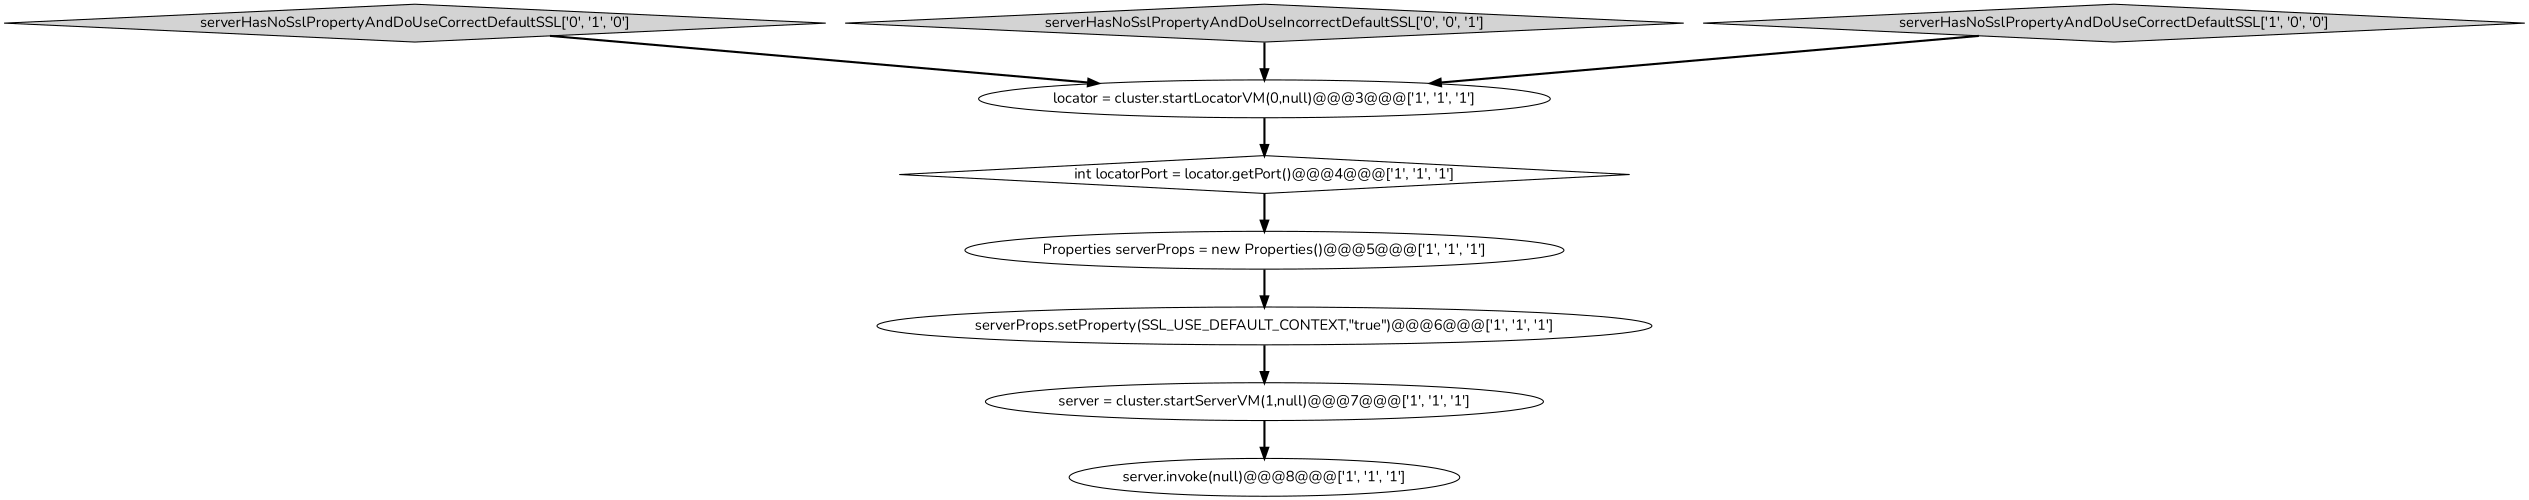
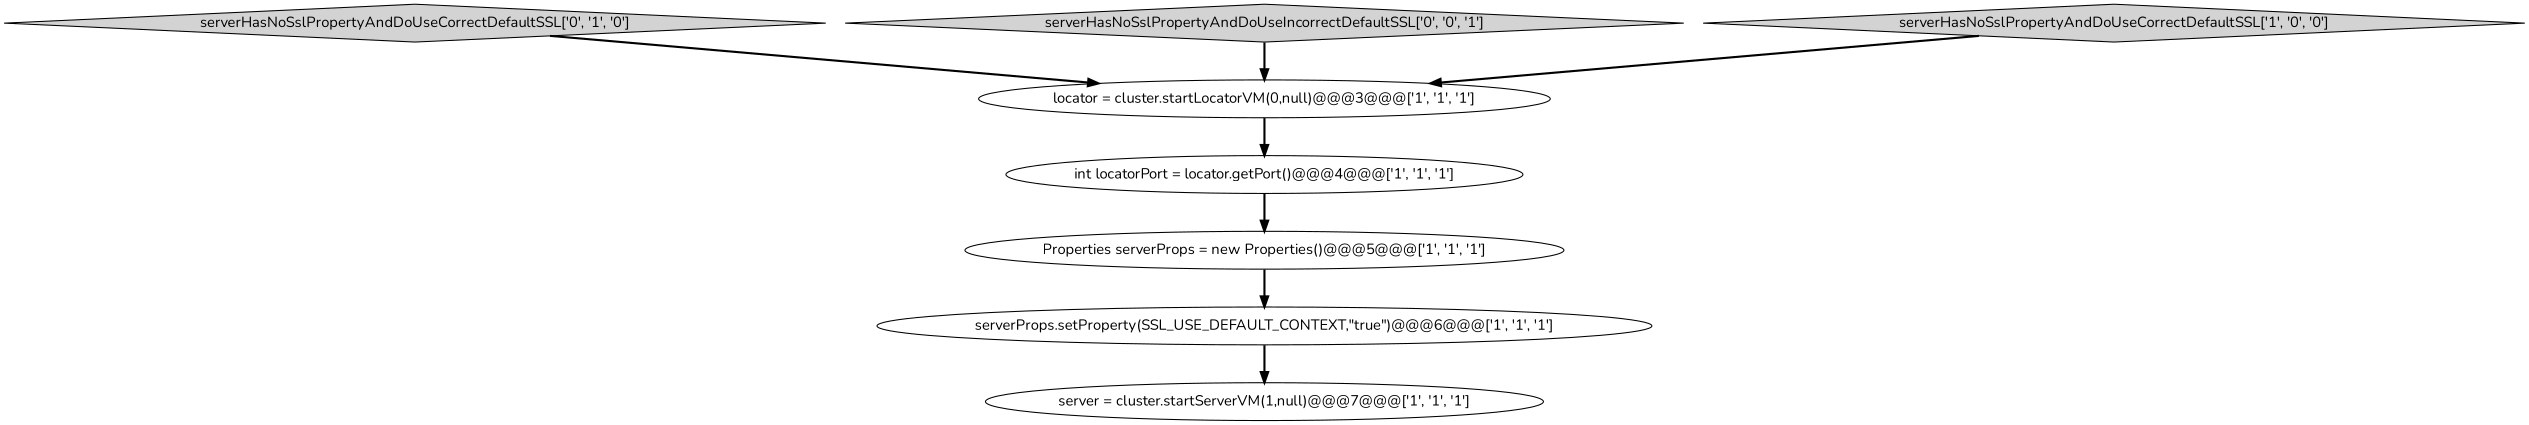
  digraph {
    fontname=Nunito
    node [fillcolor=white fontname=Nunito shape=ellipse style=filled]
    edge [fontname=Nunito style=bold]
    n1 [label="locator = cluster.startLocatorVM(0,null)@@@3@@@['1', '1', '1']"]
-   n2 [label="int locatorPort = locator.getPort()@@@4@@@['1', '1', '1']" shape=diamond]
+   n2 [label="int locatorPort = locator.getPort()@@@4@@@['1', '1', '1']"]
    n3 [label="Properties serverProps = new Properties()@@@5@@@['1', '1', '1']"]
-   n4 [label="server.invoke(null)@@@8@@@['1', '1', '1']"]
    n5 [label="serverProps.setProperty(SSL_USE_DEFAULT_CONTEXT,\"true\")@@@6@@@['1', '1', '1']"]
    n6 [fillcolor=lightgray label="serverHasNoSslPropertyAndDoUseCorrectDefaultSSL['0', '1', '0']" shape=diamond]
    n7 [fillcolor=lightgray label="serverHasNoSslPropertyAndDoUseIncorrectDefaultSSL['0', '0', '1']" shape=diamond]
    n8 [label="server = cluster.startServerVM(1,null)@@@7@@@['1', '1', '1']"]
    n9 [fillcolor=lightgray label="serverHasNoSslPropertyAndDoUseCorrectDefaultSSL['1', '0', '0']" shape=diamond]
    n1 -> n2
    n2 -> n3
    n3 -> n5
    n5 -> n8
    n6 -> n1
    n7 -> n1
-   n8 -> n4
    n9 -> n1
  }
